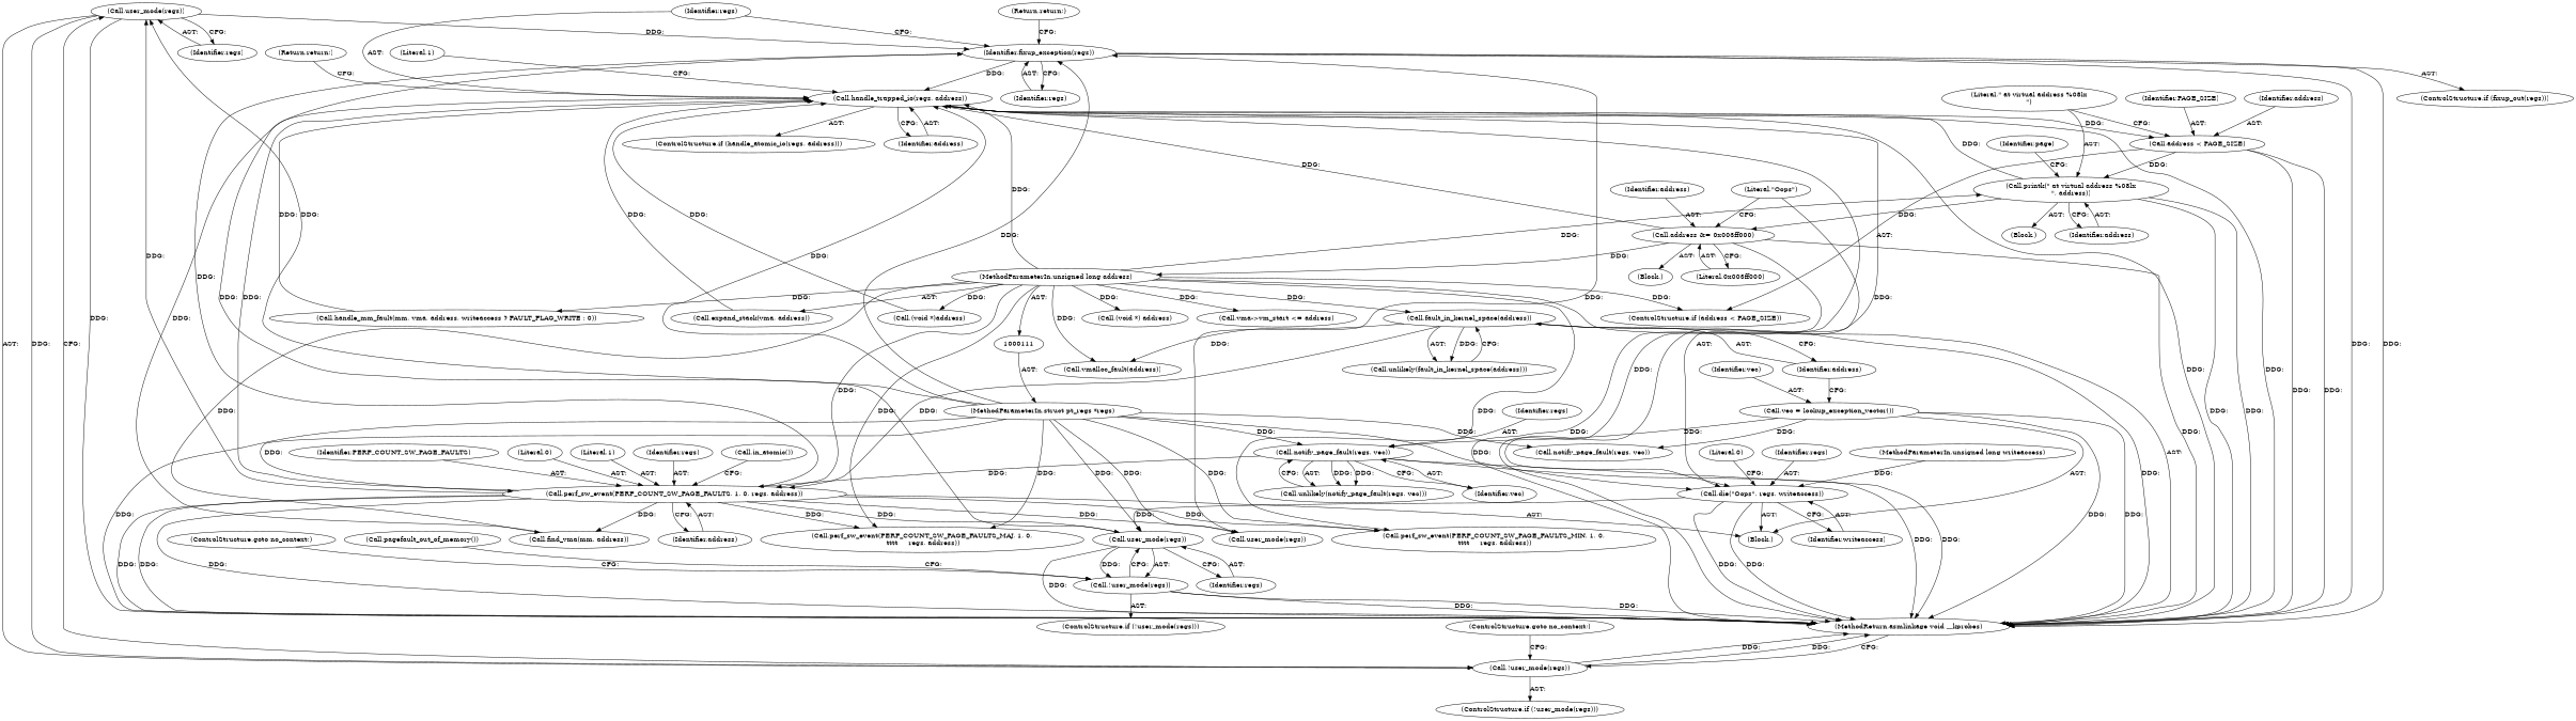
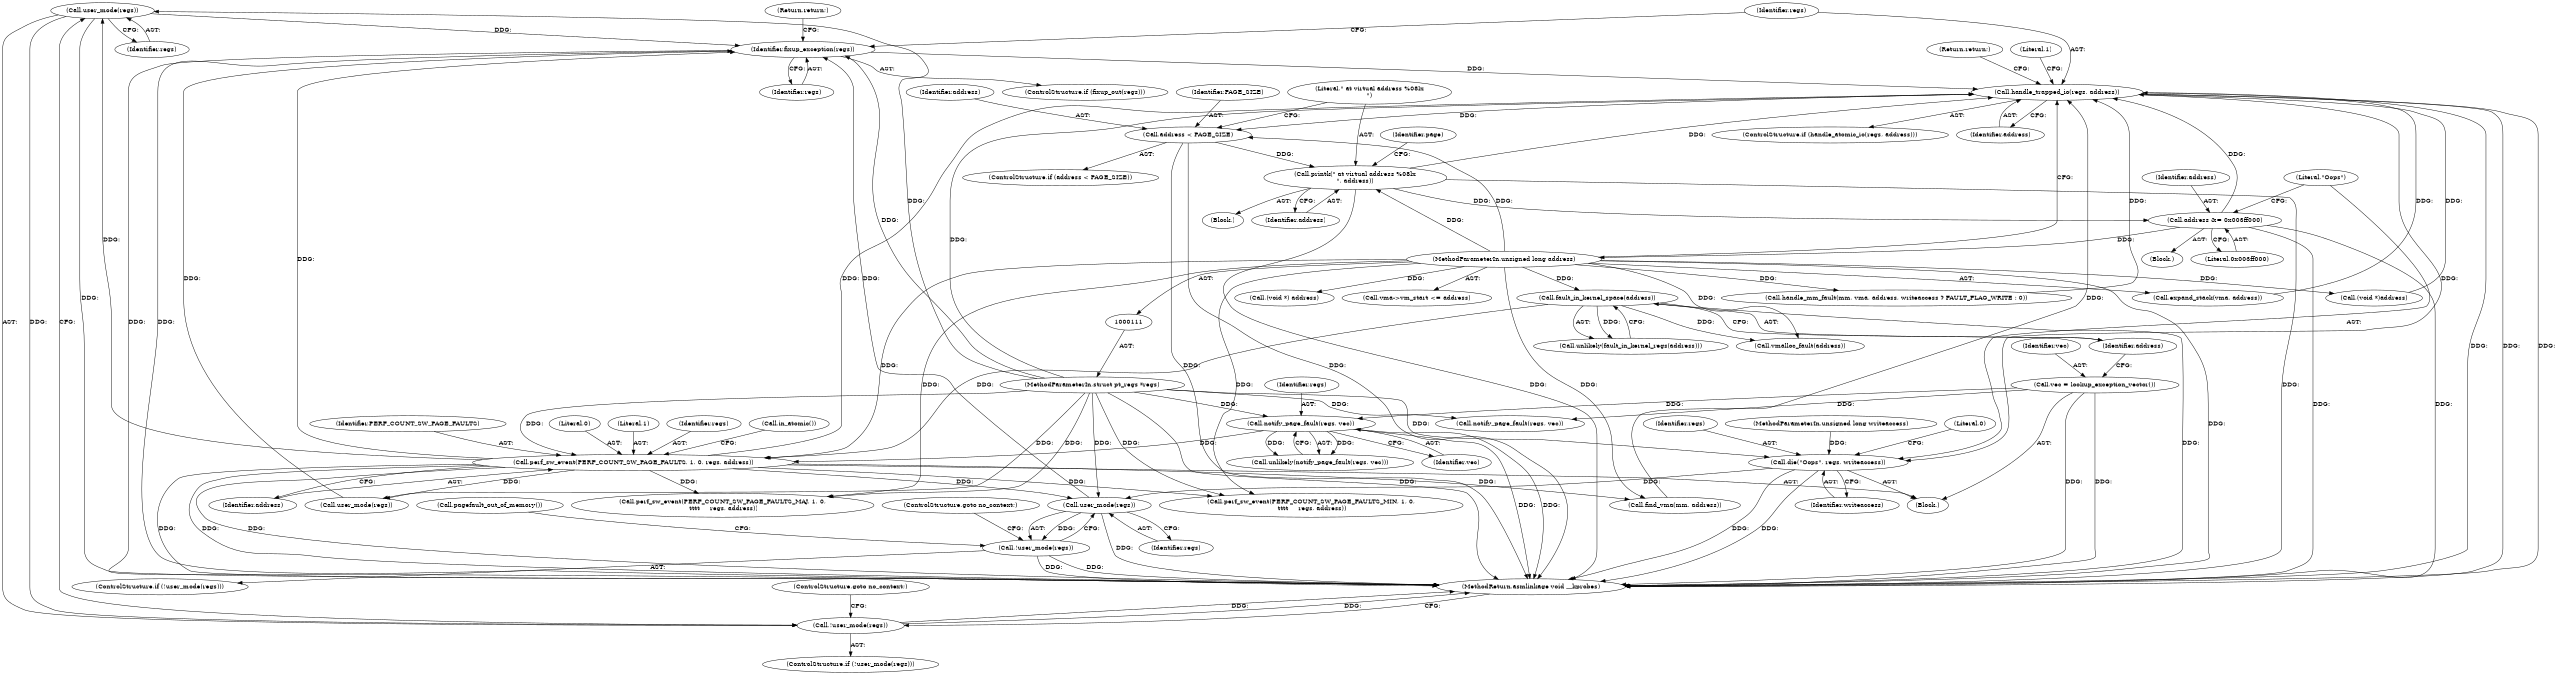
  digraph {
    n1 [label="(Call,user_mode(regs))"]
    n2 [label="(Identifier,fixup_exception(regs))"]
    n3 [label="(Call,!user_mode(regs))"]
    n4 [label="(Identifier,regs)"]
    n5 [label="(MethodReturn,asmlinkage void __kprobes)"]
    n6 [label="(Call,handle_trapped_io(regs, address))"]
    n7 [label="(ControlStructure,if (fixup_out(regs)))"]
    n8 [label="(Identifier,regs)"]
    n9 [label="(ControlStructure,if (!user_mode(regs)))"]
    n10 [label="(Call,perf_sw_event(PERF_COUNT_SW_PAGE_FAULTS, 1, 0, regs, address))"]
    n11 [label="(Call,user_mode(regs))"]
    n12 [label="(Call,perf_sw_event(PERF_COUNT_SW_PAGE_FAULTS_MAJ, 1, 0,\n \t\t\t\t     regs, address))"]
    n13 [label="(Call,find_vma(mm, address))"]
    n14 [label="(Identifier,address)"]
    n15 [label="(Block,)"]
    n16 [label="(Call,user_mode(regs))"]
    n17 [label="(Call,perf_sw_event(PERF_COUNT_SW_PAGE_FAULTS_MIN, 1, 0,\n \t\t\t\t     regs, address))"]
    n18 [label="(Call,die(\"Oops\", regs, writeaccess))"]
    n19 [label="(Call,address < PAGE_SIZE)"]
    n20 [label="(ControlStructure,if (handle_atomic_io(regs, address)))"]
    n21 [label="(Identifier,address)"]
    n22 [label="(Call,!user_mode(regs))"]
    n23 [label="(Identifier,regs)"]
    n24 [label="(Call,notify_page_fault(regs, vec))"]
    n25 [label="(Call,unlikely(notify_page_fault(regs, vec)))"]
    n26 [label="(Identifier,vec)"]
    n27 [label="(MethodParameterIn,struct pt_regs *regs)"]
    n28 [label="(Call,notify_page_fault(regs, vec))"]
    n29 [label="(Identifier,writeaccess)"]
    1000111
    n31 [label="(Call,vec = lookup_exception_vector())"]
    n32 [label="(Call,fault_in_kernel_space(address))"]
    n33 [label="(Call,vmalloc_fault(address))"]
-   n34 [label="(Call,unlikely(fault_in_kernel_space(address)))"]
+   n34 [label="(Call,unlikely(fault_in_kernel_regs(address)))"]
    n35 [label="(Identifier,address)"]
    n36 [label="(MethodParameterIn,unsigned long address)"]
    n37 [label="(Call,printk(\" at virtual address %08lx\n\", address))"]
    n38 [label="(Call,(void *) address)"]
    n39 [label="(Call,handle_mm_fault(mm, vma, address, writeaccess ? FAULT_FLAG_WRITE : 0))"]
    n40 [label="(Call,vma->vm_start <= address)"]
    n41 [label="(Call,expand_stack(vma, address))"]
    n42 [label="(Call,(void *)address)"]
    n43 [label="(ControlStructure,if (address < PAGE_SIZE))"]
    n44 [label="(Call,address &= 0x003ff000)"]
    n45 [label="(Block,)"]
    n46 [label="(Identifier,address)"]
    n47 [label="(Block,)"]
    n48 [label="(Literal,0x003ff000)"]
    n49 [label="(Identifier,PAGE_SIZE)"]
    n50 [label="(ControlStructure,if (!user_mode(regs)))"]
    n51 [label="(Identifier,regs)"]
    n52 [label="(Identifier,PERF_COUNT_SW_PAGE_FAULTS)"]
    n53 [label="(Literal,\"Oops\")"]
    n54 [label="(Identifier,address)"]
    n55 [label="(Return,return;)"]
    n56 [label="(Identifier,page)"]
    n57 [label="(MethodParameterIn,unsigned long writeaccess)"]
    n58 [label="(Return,return;)"]
    n59 [label="(ControlStructure,goto no_context;)"]
    n60 [label="(Identifier,vec)"]
    n61 [label="(Literal,0)"]
    n62 [label="(ControlStructure,goto no_context;)"]
    n63 [label="(Literal,1)"]
    n64 [label="(Literal,\" at virtual address %08lx\n\")"]
    n65 [label="(Identifier,regs)"]
    n66 [label="(Identifier,address)"]
    n67 [label="(Call,pagefault_out_of_memory())"]
    n68 [label="(Literal,0)"]
    n69 [label="(Call,in_atomic())"]
    n70 [label="(Literal,1)"]
    n71 [label="(Identifier,regs)"]
    n72 [label="(Identifier,regs)"]
    n1 -> n2 [label="DDG: "]
    n1 -> n3 [label="AST: "]
    n1 -> n3 [label="DDG: "]
    n1 -> n4 [label="CFG: "]
    n1 -> n5 [label="DDG: "]
    n2 -> n5 [label="DDG: "]
    n2 -> n5 [label="DDG: "]
    n2 -> n6 [label="DDG: "]
    n2 -> n7 [label="AST: "]
    n2 -> n8 [label="CFG: "]
    n3 -> n1 [label="CFG: "]
    n3 -> n5 [label="DDG: "]
    n3 -> n5 [label="DDG: "]
    n3 -> n9 [label="AST: "]
    n4 -> n1 [label="AST: "]
    n5 -> n3 [label="CFG: "]
    n6 -> n5 [label="DDG: "]
    n6 -> n5 [label="DDG: "]
    n6 -> n5 [label="DDG: "]
    n6 -> n18 [label="DDG: "]
    n6 -> n19 [label="DDG: "]
    n6 -> n20 [label="AST: "]
    n6 -> n21 [label="CFG: "]
    n8 -> n2 [label="AST: "]
    n10 -> n1 [label="DDG: "]
    n10 -> n2 [label="DDG: "]
    n10 -> n5 [label="DDG: "]
    n10 -> n5 [label="DDG: "]
    n10 -> n5 [label="DDG: "]
    n10 -> n6 [label="DDG: "]
    n10 -> n11 [label="DDG: "]
    n10 -> n12 [label="DDG: "]
    n10 -> n13 [label="DDG: "]
    n10 -> n14 [label="CFG: "]
    n10 -> n15 [label="AST: "]
    n10 -> n16 [label="DDG: "]
    n10 -> n17 [label="DDG: "]
    n11 -> n2 [label="DDG: "]
    n11 -> n5 [label="DDG: "]
    n11 -> n22 [label="AST: "]
    n11 -> n22 [label="DDG: "]
    n11 -> n23 [label="CFG: "]
    n13 -> n6 [label="DDG: "]
    n14 -> n10 [label="AST: "]
    n16 -> n2 [label="DDG: "]
    n18 -> n5 [label="DDG: "]
    n18 -> n5 [label="DDG: "]
    n18 -> n11 [label="DDG: "]
    n18 -> n15 [label="AST: "]
    n18 -> n29 [label="CFG: "]
    n19 -> n5 [label="DDG: "]
    n19 -> n5 [label="DDG: "]
    n19 -> n37 [label="DDG: "]
    n19 -> n43 [label="AST: "]
    n21 -> n6 [label="AST: "]
    n22 -> n5 [label="DDG: "]
    n22 -> n5 [label="DDG: "]
    n22 -> n11 [label="CFG: "]
    n22 -> n50 [label="AST: "]
    n23 -> n11 [label="AST: "]
    n24 -> n5 [label="DDG: "]
    n24 -> n5 [label="DDG: "]
    n24 -> n10 [label="DDG: "]
    n24 -> n25 [label="AST: "]
    n24 -> n25 [label="DDG: "]
    n24 -> n25 [label="DDG: "]
    n24 -> n26 [label="CFG: "]
    n25 -> n24 [label="CFG: "]
    n26 -> n24 [label="AST: "]
    n27 -> n1 [label="DDG: "]
    n27 -> n2 [label="DDG: "]
    n27 -> n5 [label="DDG: "]
    n27 -> n6 [label="DDG: "]
    n27 -> n10 [label="DDG: "]
    n27 -> n11 [label="DDG: "]
    n27 -> n12 [label="DDG: "]
    n27 -> n16 [label="DDG: "]
    n27 -> n17 [label="DDG: "]
    n27 -> n18 [label="DDG: "]
    n27 -> n24 [label="DDG: "]
    n27 -> n28 [label="DDG: "]
    n29 -> n18 [label="AST: "]
    1000111 -> n27 [label="AST: "]
    n31 -> n5 [label="DDG: "]
    n31 -> n5 [label="DDG: "]
    n31 -> n15 [label="AST: "]
    n31 -> n24 [label="DDG: "]
    n31 -> n28 [label="DDG: "]
    n32 -> n5 [label="DDG: "]
    n32 -> n10 [label="DDG: "]
    n32 -> n33 [label="DDG: "]
    n32 -> n34 [label="AST: "]
    n32 -> n34 [label="DDG: "]
    n32 -> n35 [label="CFG: "]
    n34 -> n32 [label="CFG: "]
    n35 -> n31 [label="CFG: "]
    n35 -> n32 [label="AST: "]
-   n36 -> n5 [label="AST: "]
-   n36 -> n6 [label="DDG: "]
+   n36 -> n5 [label="DDG: "]
+   n36 -> n6 [label="CFG: "]
    n36 -> n10 [label="DDG: "]
    n36 -> n12 [label="DDG: "]
    n36 -> n13 [label="DDG: "]
    n36 -> n17 [label="DDG: "]
-   n36 -> n43 [label="DDG: "]
+   n36 -> n19 [label="DDG: "]
    n36 -> 1000111 [label="AST: "]
    n36 -> n32 [label="DDG: "]
    n36 -> n33 [label="DDG: "]
    n36 -> n37 [label="DDG: "]
    n36 -> n38 [label="DDG: "]
    n36 -> n39 [label="DDG: "]
-   n36 -> n40 [label="DDG: "]
+   n36 -> n40 [label="AST: "]
    n36 -> n41 [label="AST: "]
    n36 -> n42 [label="DDG: "]
    n37 -> n5 [label="DDG: "]
    n37 -> n5 [label="DDG: "]
    n37 -> n6 [label="DDG: "]
    n37 -> n44 [label="DDG: "]
    n37 -> n45 [label="AST: "]
    n37 -> n46 [label="CFG: "]
    n39 -> n6 [label="DDG: "]
    n41 -> n6 [label="DDG: "]
    n42 -> n6 [label="DDG: "]
    n44 -> n5 [label="DDG: "]
    n44 -> n5 [label="DDG: "]
    n44 -> n6 [label="DDG: "]
    n44 -> n36 [label="DDG: "]
    n44 -> n47 [label="AST: "]
    n44 -> n48 [label="CFG: "]
    n46 -> n37 [label="AST: "]
    n48 -> n44 [label="AST: "]
    n49 -> n19 [label="AST: "]
    n51 -> n24 [label="AST: "]
    n52 -> n10 [label="AST: "]
    n53 -> n18 [label="AST: "]
    n53 -> n44 [label="CFG: "]
    n54 -> n44 [label="AST: "]
    n55 -> n6 [label="CFG: "]
    n56 -> n37 [label="CFG: "]
    n57 -> n18 [label="DDG: "]
    n58 -> n2 [label="CFG: "]
    n59 -> n3 [label="CFG: "]
    n60 -> n31 [label="AST: "]
    n61 -> n10 [label="AST: "]
    n62 -> n22 [label="CFG: "]
    n63 -> n10 [label="AST: "]
    n64 -> n19 [label="CFG: "]
    n64 -> n37 [label="AST: "]
    n65 -> n10 [label="AST: "]
    n66 -> n19 [label="AST: "]
    n67 -> n22 [label="CFG: "]
    n68 -> n18 [label="CFG: "]
    n69 -> n10 [label="CFG: "]
    n70 -> n6 [label="CFG: "]
    n71 -> n18 [label="AST: "]
    n72 -> n2 [label="CFG: "]
    n72 -> n6 [label="AST: "]
  }
